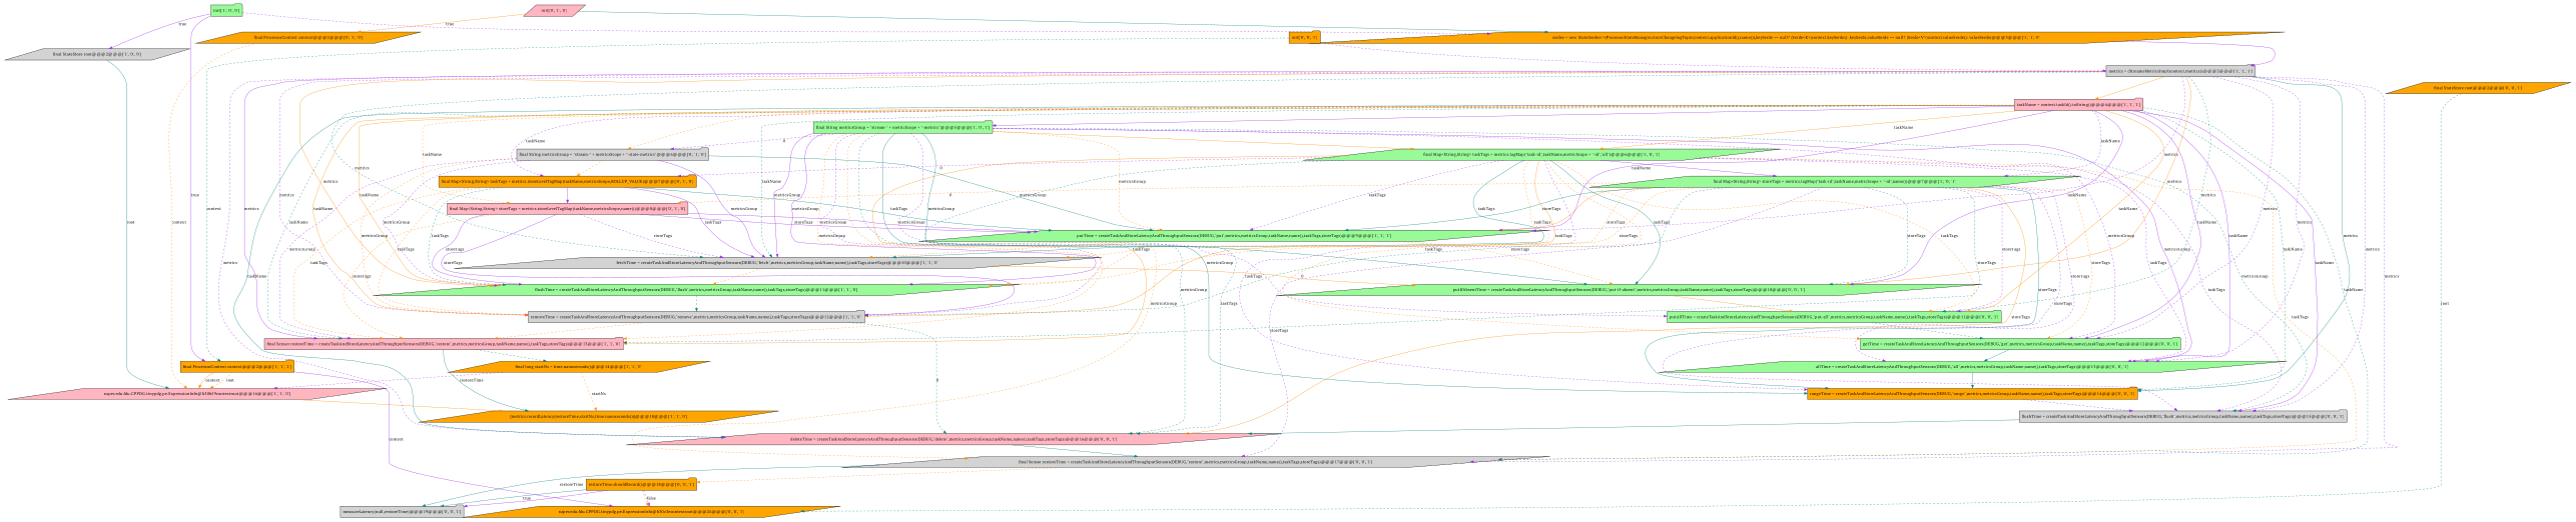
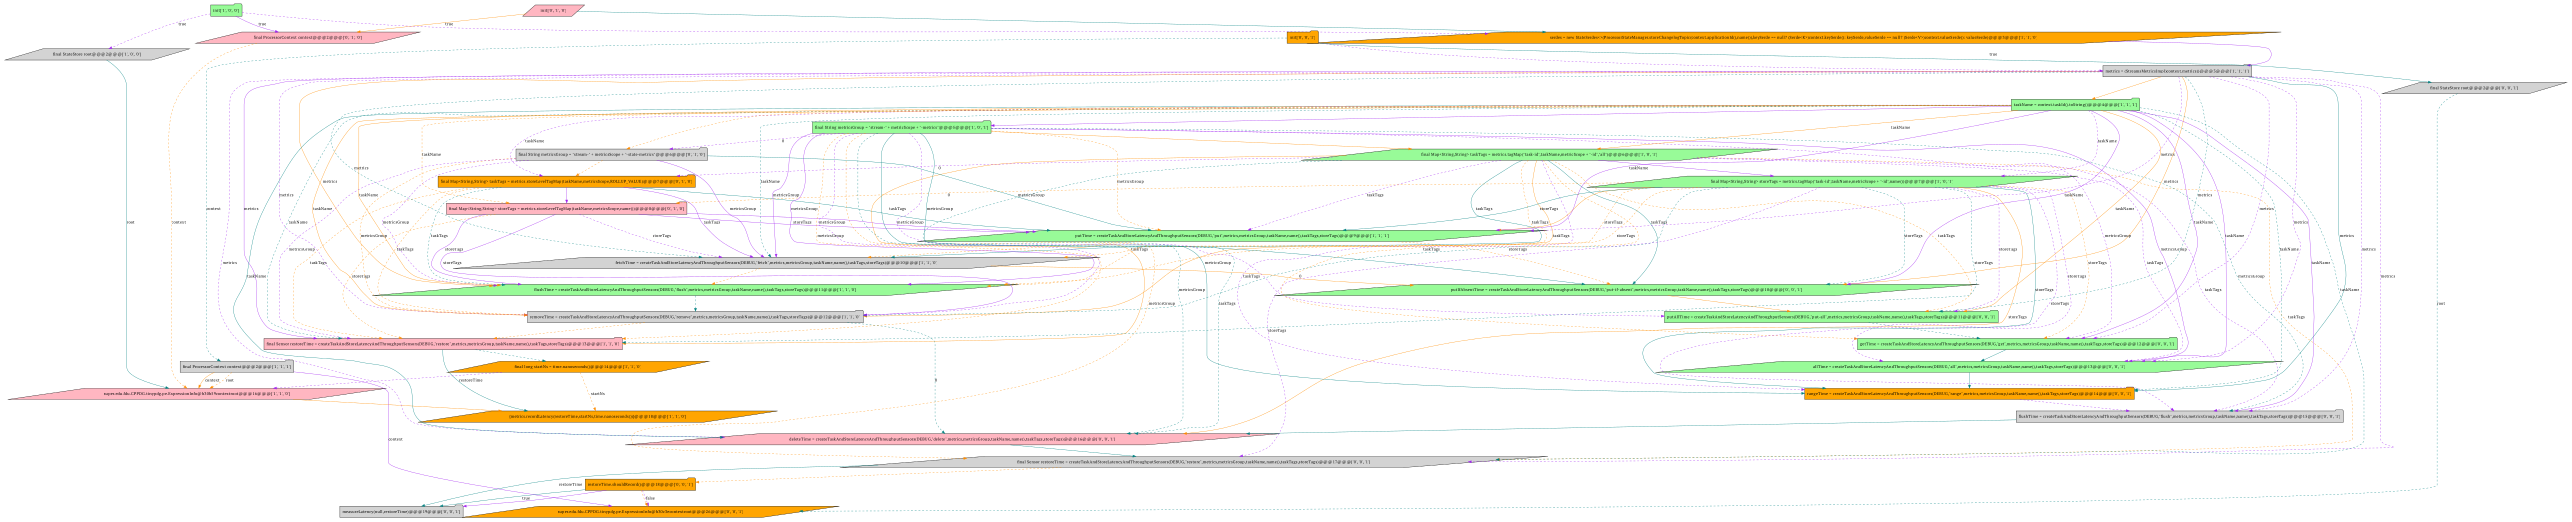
  digraph {
    fontname="PT Serif"
    node [fillcolor=palegreen fontname="PT Serif" shape=parallelogram style=filled]
    edge [color=purple fontname="PT Serif" style=dashed]
    n1 [fillcolor=lightgrey label="removeTime = createTaskAndStoreLatencyAndThroughputSensors(DEBUG,\"remove\",metrics,metricsGroup,taskName,name(),taskTags,storeTags)@@@12@@@['1', '1', '0']" shape=folder]
    n2 [fillcolor=lightpink label="deleteTime = createTaskAndStoreLatencyAndThroughputSensors(DEBUG,\"delete\",metrics,metricsGroup,taskName,name(),taskTags,storeTags)@@@16@@@['0', '0', '1']"]
    n3 [fillcolor=lightpink label="final Sensor restoreTime = createTaskAndStoreLatencyAndThroughputSensors(DEBUG,\"restore\",metrics,metricsGroup,taskName,name(),taskTags,storeTags)@@@13@@@['1', '1', '0']" shape=folder]
    n4 [fillcolor=lightgrey label="final Sensor restoreTime = createTaskAndStoreLatencyAndThroughputSensors(DEBUG,\"restore\",metrics,metricsGroup,taskName,name(),taskTags,storeTags)@@@17@@@['0', '0', '1']"]
    n5 [fillcolor=orange label="{metrics.recordLatency(restoreTime,startNs,time.nanoseconds())}@@@18@@@['1', '1', '0']"]
    n6 [fillcolor=orange label="final long startNs = time.nanoseconds()@@@14@@@['1', '1', '0']"]
    n7 [label="getTime = createTaskAndStoreLatencyAndThroughputSensors(DEBUG,\"get\",metrics,metricsGroup,taskName,name(),taskTags,storeTags)@@@12@@@['0', '0', '1']" shape=folder]
    n8 [label="allTime = createTaskAndStoreLatencyAndThroughputSensors(DEBUG,\"all\",metrics,metricsGroup,taskName,name(),taskTags,storeTags)@@@13@@@['0', '0', '1']"]
    n9 [fillcolor=orange label="rangeTime = createTaskAndStoreLatencyAndThroughputSensors(DEBUG,\"range\",metrics,metricsGroup,taskName,name(),taskTags,storeTags)@@@14@@@['0', '0', '1']" shape=folder]
    n10 [fillcolor=lightgrey label="fetchTime = createTaskAndStoreLatencyAndThroughputSensors(DEBUG,\"fetch\",metrics,metricsGroup,taskName,name(),taskTags,storeTags)@@@10@@@['1', '1', '0']"]
    n11 [label="putIfAbsentTime = createTaskAndStoreLatencyAndThroughputSensors(DEBUG,\"put-if-absent\",metrics,metricsGroup,taskName,name(),taskTags,storeTags)@@@10@@@['0', '0', '1']"]
    n12 [label="flushTime = createTaskAndStoreLatencyAndThroughputSensors(DEBUG,\"flush\",metrics,metricsGroup,taskName,name(),taskTags,storeTags)@@@11@@@['1', '1', '0']"]
    n13 [label="putAllTime = createTaskAndStoreLatencyAndThroughputSensors(DEBUG,\"put-all\",metrics,metricsGroup,taskName,name(),taskTags,storeTags)@@@11@@@['0', '0', '1']" shape=folder]
    n14 [fillcolor=orange label="restoreTime.shouldRecord()@@@18@@@['0', '0', '1']" shape=folder]
    n15 [fillcolor=lightgrey label="measureLatency(null,restoreTime)@@@19@@@['0', '0', '1']" shape=folder]
    n16 [fillcolor=orange label="super.edu.fdu.CPPDG.tinypdg.pe.ExpressionInfo@b30c3econtextroot@@@26@@@['0', '0', '1']"]
    n17 [fillcolor=orange label="final Map<String,String> taskTags = metrics.storeLevelTagMap(taskName,metricsScope,ROLLUP_VALUE)@@@7@@@['0', '1', '0']" shape=folder]
    n18 [fillcolor=lightpink label="final Map<String,String> storeTags = metrics.storeLevelTagMap(taskName,metricsScope,name())@@@8@@@['0', '1', '0']" shape=folder]
    n19 [label="putTime = createTaskAndStoreLatencyAndThroughputSensors(DEBUG,\"put\",metrics,metricsGroup,taskName,name(),taskTags,storeTags)@@@9@@@['1', '1', '1']"]
    n20 [fillcolor=lightgrey label="flushTime = createTaskAndStoreLatencyAndThroughputSensors(DEBUG,\"flush\",metrics,metricsGroup,taskName,name(),taskTags,storeTags)@@@15@@@['0', '0', '1']" shape=folder]
    n21 [fillcolor=lightpink label="super.edu.fdu.CPPDG.tinypdg.pe.ExpressionInfo@b30b59contextroot@@@16@@@['1', '1', '0']"]
    n22 [label="final Map<String,String> taskTags = metrics.tagMap(\"task-id\",taskName,metricScope + \"-id\",\"all\")@@@6@@@['1', '0', '1']"]
    n23 [label="final Map<String,String> storeTags = metrics.tagMap(\"task-id\",taskName,metricScope + \"-id\",name())@@@7@@@['1', '0', '1']"]
    n24 [fillcolor=lightgrey label="final String metricsGroup = \"stream-\" + metricsScope + \"-state-metrics\"@@@6@@@['0', '1', '0']" shape=folder]
    n25 [fillcolor=lightpink label="init['0', '1', '0']"]
    n26 [fillcolor=orange label="serdes = new StateSerdes<>(ProcessorStateManager.storeChangelogTopic(context.applicationId(),name()),keySerde == null? (Serde<K>)context.keySerde(): keySerde,valueSerde == null? (Serde<V>)context.valueSerde(): valueSerde)@@@3@@@['1', '1', '0']"]
-   n27 [fillcolor=orange label="final ProcessorContext context@@@2@@@['0', '1', '0']"]
+   n27 [fillcolor=lightpink label="final ProcessorContext context@@@2@@@['0', '1', '0']"]
    n28 [fillcolor=lightgrey label="metrics = (StreamsMetricsImpl)context.metrics()@@@3@@@['1', '1', '1']" shape=folder]
-   n29 [fillcolor=orange label="final ProcessorContext context@@@2@@@['1', '1', '1']" shape=folder]
+   n29 [fillcolor=lightgrey label="final ProcessorContext context@@@2@@@['1', '1', '1']" shape=folder]
    n30 [label="final String metricsGroup = \"stream-\" + metricScope + \"-metrics\"@@@5@@@['1', '0', '1']" shape=folder]
-   n31 [fillcolor=lightpink label="taskName = context.taskId().toString()@@@4@@@['1', '1', '1']" shape=folder]
+   n31 [label="taskName = context.taskId().toString()@@@4@@@['1', '1', '1']" shape=folder]
    n32 [label="init['1', '0', '0']" shape=folder]
    n33 [fillcolor=lightgrey label="final StateStore root@@@2@@@['1', '0', '0']"]
-   n34 [fillcolor=orange label="final StateStore root@@@2@@@['0', '0', '1']"]
+   n34 [fillcolor=lightgrey label="final StateStore root@@@2@@@['0', '0', '1']"]
    n35 [fillcolor=orange label="init['0', '0', '1']" shape=folder]
    n1 -> n2 [color=teal label=0]
    n1 -> n3 [color=darkorange]
    n2 -> n4 [color=teal style=solid]
    n3 -> n5 [color=teal label=restoreTime style=solid]
    n3 -> n6 [color=teal]
    n4 -> n14 [color=darkorange]
    n4 -> n15 [color=teal label=restoreTime style=solid]
    n6 -> n5 [color=darkorange label=startNs]
    n6 -> n21
    n7 -> n8 [color=teal style=solid]
    n8 -> n9 [color=teal style=solid]
    n9 -> n20
    n10 -> n11 [color=darkorange label=0 style=solid]
    n10 -> n12 [color=darkorange]
    n11 -> n13 [color=darkorange style=solid]
    n12 -> n1 [color=teal]
    n13 -> n7 [color=teal]
    n14 -> n15 [color=teal label=true style=solid]
    n14 -> n15 [style=solid]
    n14 -> n16 [label=false]
    n14 -> n16 [color=darkorange]
    n17 -> n1 [color=darkorange label=taskTags]
    n17 -> n3 [color=darkorange label=taskTags]
    n17 -> n10 [label=taskTags style=solid]
    n17 -> n12 [color=teal label=taskTags]
    n17 -> n18 [style=solid]
    n17 -> n19 [color=teal label=taskTags style=solid]
    n18 -> n1 [label=storeTags style=solid]
    n18 -> n3 [color=darkorange label=storeTags]
    n18 -> n10 [label=storeTags]
    n18 -> n12 [label=storeTags style=solid]
    n18 -> n19 [label=storeTags style=solid]
    n18 -> n19 [style=solid]
    n19 -> n10 [color=darkorange]
    n19 -> n11 [color=darkorange]
    n20 -> n2 [color=teal style=solid]
    n21 -> n5 [color=darkorange style=solid]
    n22 -> n1 [color=darkorange label=taskTags style=solid]
    n22 -> n2 [color=teal label=taskTags]
    n22 -> n3 [color=darkorange label=taskTags style=solid]
    n22 -> n4 [color=darkorange label=taskTags]
    n22 -> n7 [color=darkorange label=taskTags]
    n22 -> n8 [label=taskTags]
    n22 -> n9 [label=taskTags]
    n22 -> n10 [color=teal label=taskTags style=solid]
    n22 -> n11 [color=teal label=taskTags style=solid]
    n22 -> n12 [color=darkorange label=taskTags]
    n22 -> n13 [color=darkorange label=taskTags]
    n22 -> n17 [label=0]
    n22 -> n19 [label=taskTags]
    n22 -> n20 [label=taskTags]
    n22 -> n23 [style=solid]
    n23 -> n1 [color=teal label=storeTags]
    n23 -> n2 [color=darkorange label=storeTags style=solid]
    n23 -> n3 [color=teal label=storeTags]
    n23 -> n4 [label=storeTags]
    n23 -> n7 [color=darkorange label=storeTags]
    n23 -> n8 [label=storeTags]
    n23 -> n9 [color=teal label=storeTags style=solid]
    n23 -> n10 [color=darkorange label=storeTags]
    n23 -> n11 [color=teal label=storeTags]
    n23 -> n12 [color=darkorange label=storeTags]
    n23 -> n13 [label=storeTags]
    n23 -> n18 [color=darkorange label=0]
    n23 -> n19 [color=darkorange style=solid]
    n23 -> n19 [color=teal label=storeTags style=solid]
    n23 -> n20 [label=storeTags]
    n24 -> n1 [color=darkorange label=metricsGroup]
    n24 -> n3 [label=metricsGroup]
    n24 -> n10 [label=metricsGroup style=solid]
    n24 -> n12 [label=metricsGroup]
    n24 -> n17 [color=darkorange]
    n24 -> n19 [color=teal label=metricsGroup style=solid]
    n25 -> n26 [color=teal style=solid]
    n25 -> n27 [color=darkorange label=true style=solid]
    n26 -> n28 [style=solid]
    n27 -> n21 [color=darkorange label=context]
    n28 -> n1 [label=metrics]
    n28 -> n2 [label=metrics]
    n28 -> n3 [label=metrics style=solid]
    n28 -> n4 [label=metrics]
    n28 -> n7 [label=metrics]
    n28 -> n8 [label=metrics]
    n28 -> n9 [color=teal label=metrics style=solid]
    n28 -> n10 [color=teal label=metrics]
    n28 -> n11 [color=darkorange label=metrics style=solid]
    n28 -> n12 [color=darkorange label=metrics style=solid]
    n28 -> n13 [color=teal label=metrics]
    n28 -> n19 [label=metrics]
    n28 -> n20 [label=metrics]
    n28 -> n31 [color=darkorange style=solid]
    n29 -> n16 [label=context style=solid]
    n29 -> n21 [color=darkorange label=context style=solid]
    n29 -> n21 [color=darkorange label=root]
    n30 -> n1 [label=metricsGroup]
    n30 -> n2 [color=teal label=metricsGroup]
    n30 -> n3 [color=darkorange label=metricsGroup]
    n30 -> n4 [color=darkorange label=metricsGroup]
    n30 -> n7 [label=metricsGroup]
    n30 -> n8 [label=metricsGroup style=solid]
    n30 -> n9 [color=teal label=metricsGroup style=solid]
    n30 -> n10 [label=metricsGroup style=solid]
    n30 -> n11 [color=teal label=metricsGroup style=solid]
    n30 -> n12 [label=metricsGroup style=solid]
    n30 -> n13 [label=metricsGroup]
    n30 -> n19 [color=darkorange label=metricsGroup]
    n30 -> n20 [color=teal label=metricsGroup]
    n30 -> n22 [color=darkorange style=solid]
    n30 -> n24 [label=0]
    n31 -> n1 [color=darkorange label=taskName style=solid]
    n31 -> n2 [color=teal label=taskName style=solid]
    n31 -> n3 [color=teal label=taskName]
    n31 -> n4 [color=teal label=taskName]
    n31 -> n7 [label=taskName style=solid]
    n31 -> n8 [label=taskName style=solid]
    n31 -> n9 [color=teal label=taskName]
    n31 -> n10 [color=teal label=taskName]
    n31 -> n11 [label=taskName style=solid]
    n31 -> n12 [color=darkorange label=taskName style=solid]
    n31 -> n13 [color=darkorange label=taskName style=solid]
    n31 -> n17 [label=taskName]
    n31 -> n18 [color=darkorange label=taskName]
    n31 -> n19 [label=taskName style=solid]
    n31 -> n20 [label=taskName style=solid]
    n31 -> n22 [color=darkorange label=taskName style=solid]
    n31 -> n23 [label=taskName]
    n31 -> n24 [color=darkorange]
    n31 -> n30 [style=solid]
    n32 -> n26
-   n32 -> n29 [label=true style=solid]
-   n32 -> n33 [label=true style=solid]
+   n32 -> n27 [label=true style=solid]
+   n32 -> n33 [label=true]
    n33 -> n21 [color=teal label=root style=solid]
    n34 -> n16 [color=teal label=root]
    n35 -> n28
    n35 -> n29 [color=teal label=context]
+   n35 -> n34 [color=teal label=true style=solid]
  }
